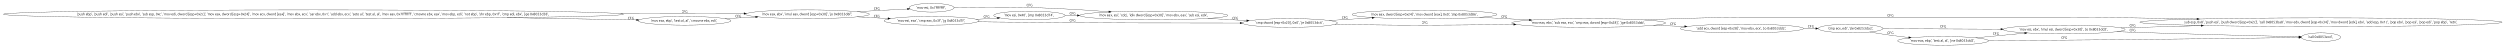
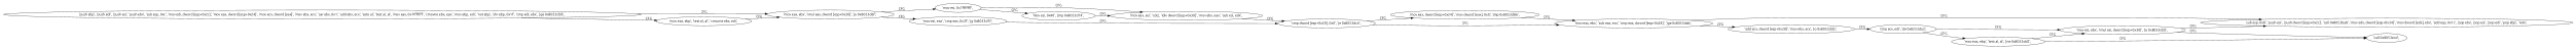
  digraph {
    fontname=Ubuntu
    rankdir=LR
    node [fontname=Ubuntu]
    edge [fontname=Ubuntu]
    n1 [label="'push ebp', 'push edi', 'push esi', 'push ebx', 'sub esp, 0xc', 'mov edi, dword [esp+0x2c]', 'mov eax, dword [esp+0x24]', 'mov ecx, dword [eax]', 'mov ebx, ecx', 'sar ebx, 0x1', 'add ebx, ecx', 'seto al', 'test al, al', 'mov eax, 0x7fffffff', 'cmovne ebx, eax', 'mov ebp, edi', 'not ebp', 'shr ebp, 0x1f', 'cmp edi, ebx', 'jge 0x8053d58', "]
    n2 [label="'mov eax, ebx', 'imul eax, dword [esp+0x30]', 'jo 0x8053d6f', "]
    n3 [label="'mov eax, ebp', 'test al, al', 'cmovne ebx, edi', "]
    n4 [label="'mov esi, 0x7fffffff', "]
    n5 [label="'mov esi, eax', 'cmp eax, 0x3f', 'jg 0x8053d7f', "]
    n6 [label="'mov eax, esi', 'cdq', 'idiv dword [esp+0x30]', 'mov ebx, eax', 'sub esi, edx', "]
    n7 [label="'cmp dword [esp+0x20], 0x0', 'je 0x8053dc6', "]
    n8 [label="'mov esi, 0x40', 'jmp 0x8053d74', "]
    n9 [label="'mov eax, dword [esp+0x24]', 'mov dword [eax], 0x0', 'jmp 0x8053d86', "]
    n10 [label="'mov eax, ebx', 'sub eax, ecx', 'cmp eax, dword [esp+0x28]', 'jge 0x8053dab', "]
    n11 [label="'sub esp, 0x8', 'push esi', 'push dword [esp+0x2c]', 'call 0x8053ba8', 'mov edx, dword [esp+0x34]', 'mov dword [edx], ebx', 'add esp, 0x1c', 'pop ebx', 'pop esi', 'pop edi', 'pop ebp', 'retn', "]
    n12 [label="'add ecx, dword [esp+0x28]', 'mov ebx, ecx', 'jo 0x8053dd2', "]
    n13 [label="'cmp ecx, edi', 'jle 0x8253da2',"]
    n14 [label="'call 0x8053ecd', "]
    n15 [label="'mov esi, ebx', 'imul esi, dword [esp+0x30]', 'jo 0x8053dd2', "]
    n16 [label="'mov eax, ebp', 'test al, al', 'jne 0x8053dd2', "]
    n1 -> n2 [label=CFG]
    n1 -> n3 [label=CFG]
    n2 -> n4 [label=CFG]
    n2 -> n5 [label=CFG]
    n3 -> n2 [label=CFG]
    n4 -> n6 [label=CFG]
    n5 -> n7 [label=CFG]
-   n5 -> n8 [label=CFG]
+   n4 -> n8 [label=CFG]
    n6 -> n7 [label=CFG]
    n7 -> n9 [label=CFG]
    n7 -> n10 [label=CFG]
    n8 -> n6 [label=CFG]
    n9 -> n10 [label=CFG]
    n10 -> n11 [label=CFG]
    n10 -> n12 [label=CFG]
    n12 -> n13 [label=CFG]
    n13 -> n15 [label=CFG]
    n13 -> n16 [label=CFG]
    n15 -> n11 [label=CFG]
    n15 -> n14 [label=CFG]
    n16 -> n14 [label=CFG]
    n16 -> n15 [label=CFG]
  }
